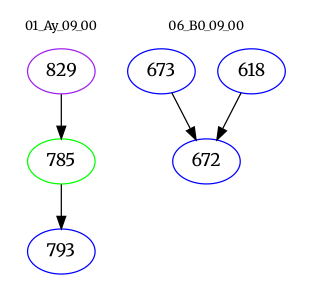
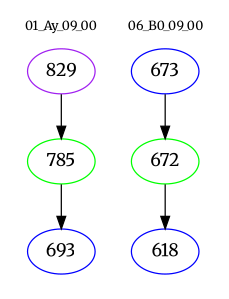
  digraph {
    fontname=Merriweather
    node [color=blue fontname=Merriweather]
    edge [color=black fontname=Merriweather]
    n1 [color=green label=785]
    n2 [color=purple label=829]
-   n3 [label=793]
-   n4 [label=672]
+   n3 [label=693]
+   n4 [color=green label=672]
    n5 [label=618]
    n6 [label=673]
    subgraph cluster_1 {
      color=white
      fontsize=10
      label="01_Ay_09_00"
      n1
      n2
      n3
    }
    subgraph cluster_2 {
      color=white
      fontsize=10
      label="06_B0_09_00"
      n4
      n5
      n6
    }
    n1 -> n3
    n2 -> n1
-   n5 -> n4
+   n4 -> n5
    n6 -> n4
  }
